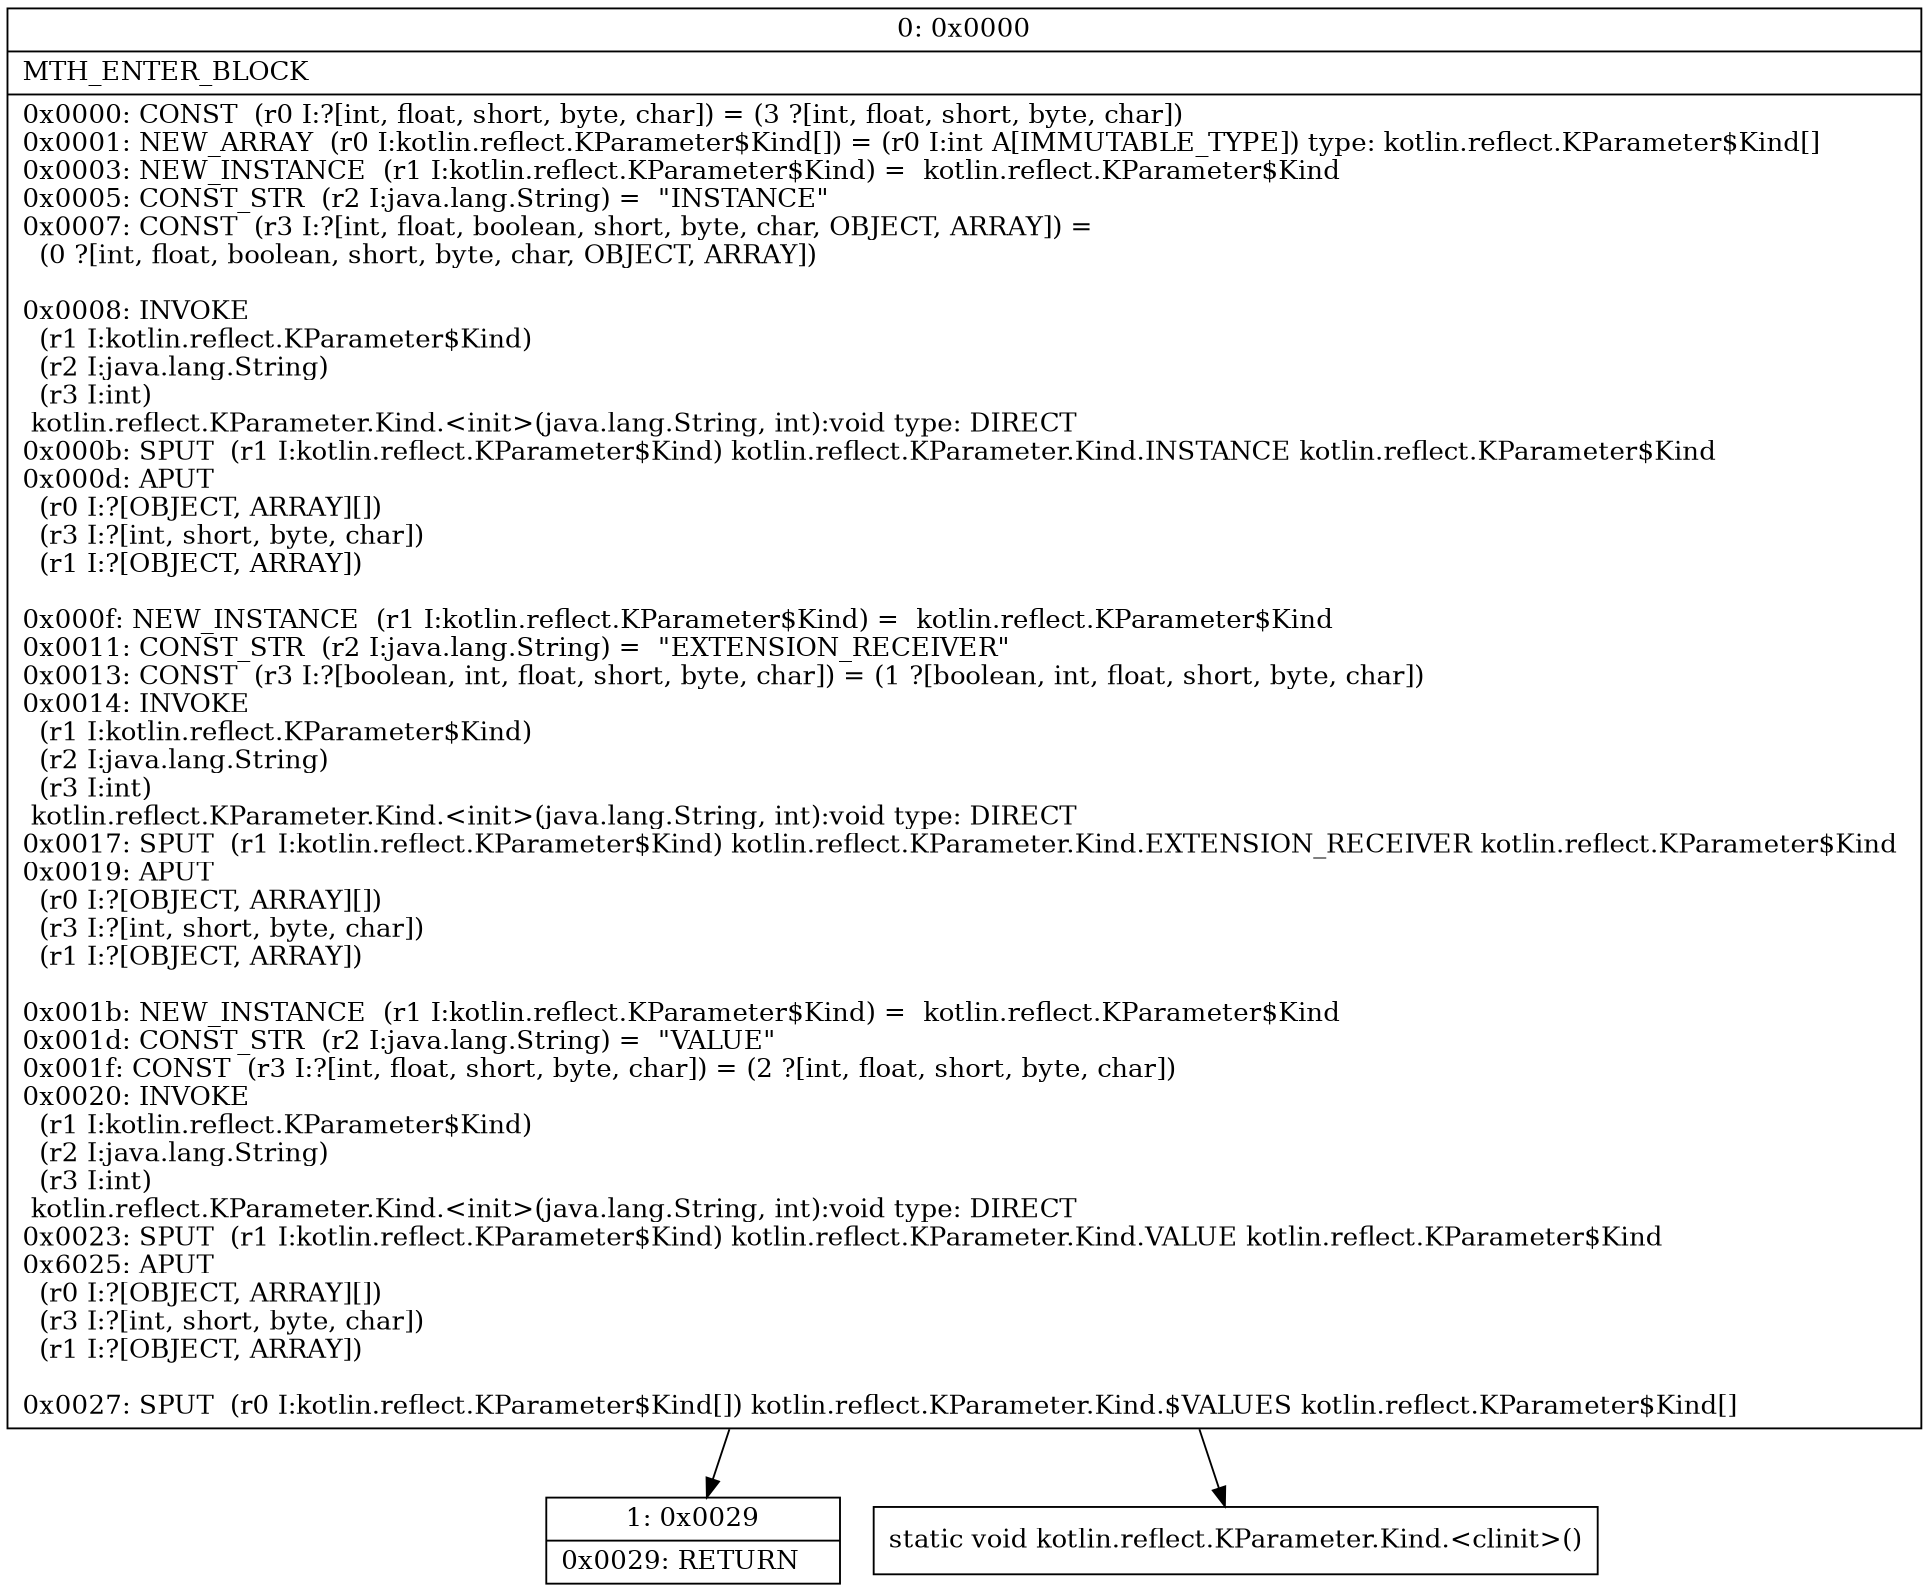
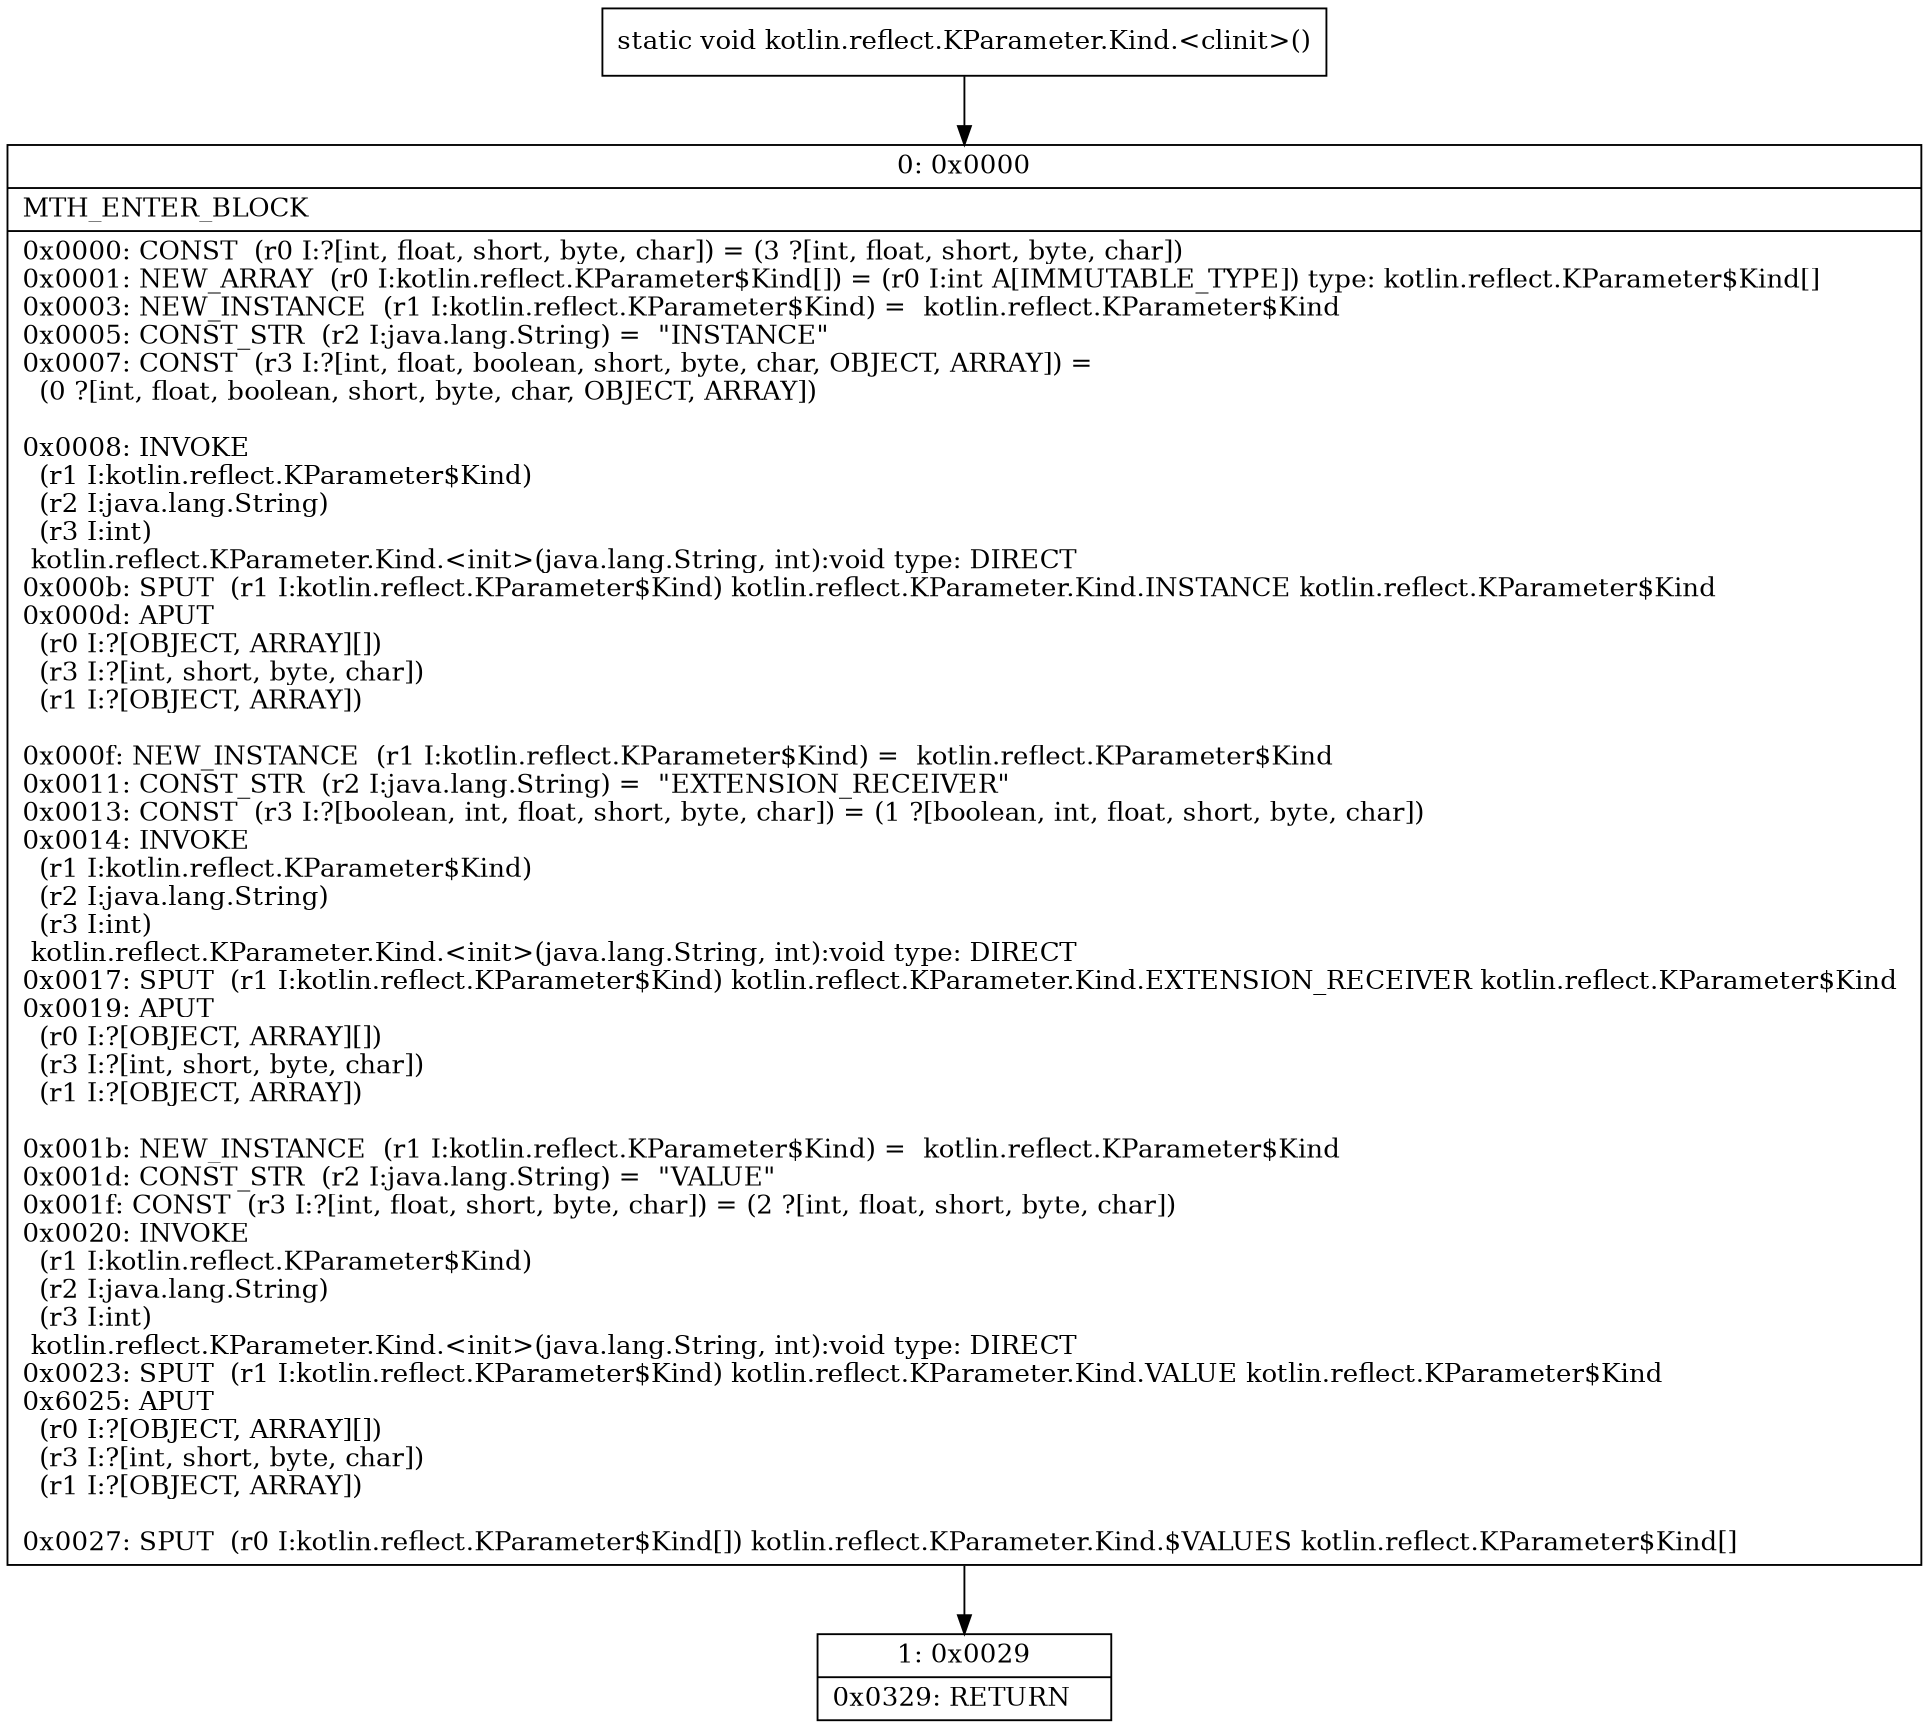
  digraph {
    node [shape=record]
    n1 [label="{0\:\ 0x0000|MTH_ENTER_BLOCK\l|0x0000: CONST  (r0 I:?[int, float, short, byte, char]) = (3 ?[int, float, short, byte, char]) \l0x0001: NEW_ARRAY  (r0 I:kotlin.reflect.KParameter$Kind[]) = (r0 I:int A[IMMUTABLE_TYPE]) type: kotlin.reflect.KParameter$Kind[] \l0x0003: NEW_INSTANCE  (r1 I:kotlin.reflect.KParameter$Kind) =  kotlin.reflect.KParameter$Kind \l0x0005: CONST_STR  (r2 I:java.lang.String) =  \"INSTANCE\" \l0x0007: CONST  (r3 I:?[int, float, boolean, short, byte, char, OBJECT, ARRAY]) = \l  (0 ?[int, float, boolean, short, byte, char, OBJECT, ARRAY])\l \l0x0008: INVOKE  \l  (r1 I:kotlin.reflect.KParameter$Kind)\l  (r2 I:java.lang.String)\l  (r3 I:int)\l kotlin.reflect.KParameter.Kind.\<init\>(java.lang.String, int):void type: DIRECT \l0x000b: SPUT  (r1 I:kotlin.reflect.KParameter$Kind) kotlin.reflect.KParameter.Kind.INSTANCE kotlin.reflect.KParameter$Kind \l0x000d: APUT  \l  (r0 I:?[OBJECT, ARRAY][])\l  (r3 I:?[int, short, byte, char])\l  (r1 I:?[OBJECT, ARRAY])\l \l0x000f: NEW_INSTANCE  (r1 I:kotlin.reflect.KParameter$Kind) =  kotlin.reflect.KParameter$Kind \l0x0011: CONST_STR  (r2 I:java.lang.String) =  \"EXTENSION_RECEIVER\" \l0x0013: CONST  (r3 I:?[boolean, int, float, short, byte, char]) = (1 ?[boolean, int, float, short, byte, char]) \l0x0014: INVOKE  \l  (r1 I:kotlin.reflect.KParameter$Kind)\l  (r2 I:java.lang.String)\l  (r3 I:int)\l kotlin.reflect.KParameter.Kind.\<init\>(java.lang.String, int):void type: DIRECT \l0x0017: SPUT  (r1 I:kotlin.reflect.KParameter$Kind) kotlin.reflect.KParameter.Kind.EXTENSION_RECEIVER kotlin.reflect.KParameter$Kind \l0x0019: APUT  \l  (r0 I:?[OBJECT, ARRAY][])\l  (r3 I:?[int, short, byte, char])\l  (r1 I:?[OBJECT, ARRAY])\l \l0x001b: NEW_INSTANCE  (r1 I:kotlin.reflect.KParameter$Kind) =  kotlin.reflect.KParameter$Kind \l0x001d: CONST_STR  (r2 I:java.lang.String) =  \"VALUE\" \l0x001f: CONST  (r3 I:?[int, float, short, byte, char]) = (2 ?[int, float, short, byte, char]) \l0x0020: INVOKE  \l  (r1 I:kotlin.reflect.KParameter$Kind)\l  (r2 I:java.lang.String)\l  (r3 I:int)\l kotlin.reflect.KParameter.Kind.\<init\>(java.lang.String, int):void type: DIRECT \l0x0023: SPUT  (r1 I:kotlin.reflect.KParameter$Kind) kotlin.reflect.KParameter.Kind.VALUE kotlin.reflect.KParameter$Kind \l0x6025: APUT  \l  (r0 I:?[OBJECT, ARRAY][])\l  (r3 I:?[int, short, byte, char])\l  (r1 I:?[OBJECT, ARRAY])\l \l0x0027: SPUT  (r0 I:kotlin.reflect.KParameter$Kind[]) kotlin.reflect.KParameter.Kind.$VALUES kotlin.reflect.KParameter$Kind[] \l}"]
-   n2 [label="{1\:\ 0x0029|0x0029: RETURN   \l}"]
+   n2 [label="{1\:\ 0x0029|0x0329: RETURN   \l}"]
    n3 [label="{static void kotlin.reflect.KParameter.Kind.\<clinit\>() }"]
    n1 -> n2
-   n1 -> n3
+   n3 -> n1
  }
